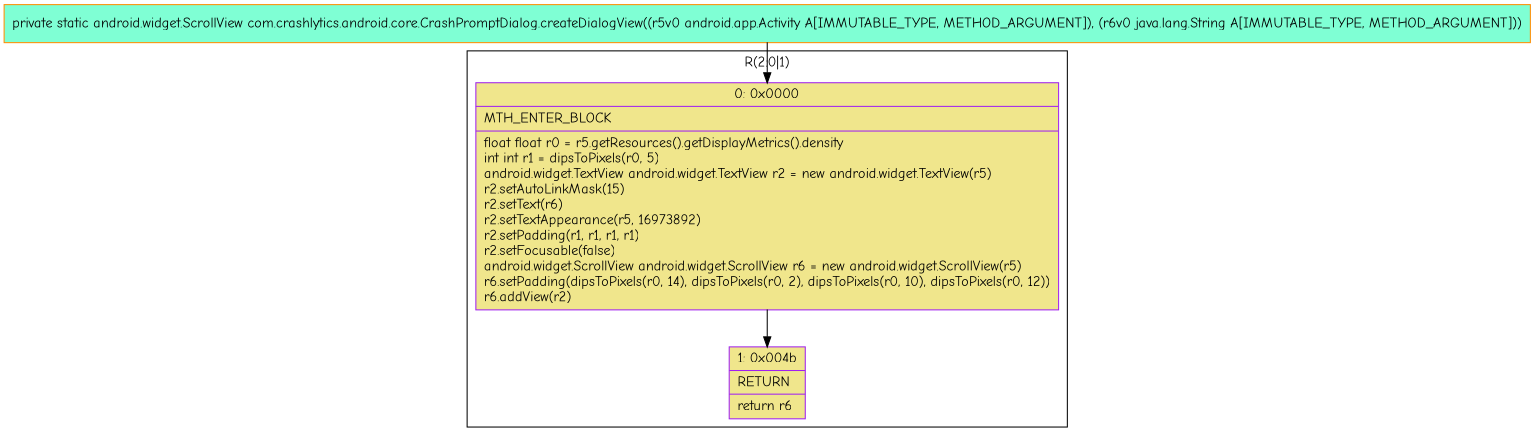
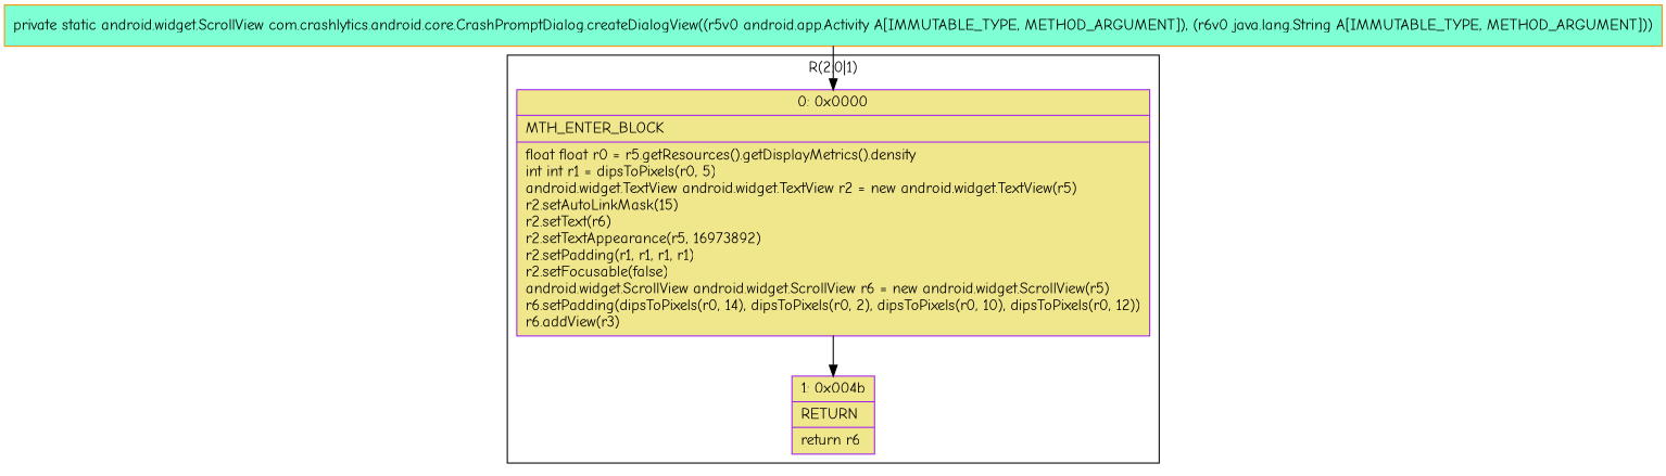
  digraph {
    fontname="Comic Neue"
    node [color=purple shape=record style=filled fillcolor=khaki fontname="Comic Neue"]
    edge [style=solid fontname="Comic Neue"]
-   n1 [label="{0\:\ 0x0000|MTH_ENTER_BLOCK\l|float float r0 = r5.getResources().getDisplayMetrics().density\lint int r1 = dipsToPixels(r0, 5)\landroid.widget.TextView android.widget.TextView r2 = new android.widget.TextView(r5)\lr2.setAutoLinkMask(15)\lr2.setText(r6)\lr2.setTextAppearance(r5, 16973892)\lr2.setPadding(r1, r1, r1, r1)\lr2.setFocusable(false)\landroid.widget.ScrollView android.widget.ScrollView r6 = new android.widget.ScrollView(r5)\lr6.setPadding(dipsToPixels(r0, 14), dipsToPixels(r0, 2), dipsToPixels(r0, 10), dipsToPixels(r0, 12))\lr6.addView(r2)\l}"]
+   n1 [label="{0\:\ 0x0000|MTH_ENTER_BLOCK\l|float float r0 = r5.getResources().getDisplayMetrics().density\lint int r1 = dipsToPixels(r0, 5)\landroid.widget.TextView android.widget.TextView r2 = new android.widget.TextView(r5)\lr2.setAutoLinkMask(15)\lr2.setText(r6)\lr2.setTextAppearance(r5, 16973892)\lr2.setPadding(r1, r1, r1, r1)\lr2.setFocusable(false)\landroid.widget.ScrollView android.widget.ScrollView r6 = new android.widget.ScrollView(r5)\lr6.setPadding(dipsToPixels(r0, 14), dipsToPixels(r0, 2), dipsToPixels(r0, 10), dipsToPixels(r0, 12))\lr6.addView(r3)\l}"]
    n2 [label="{1\:\ 0x004b|RETURN\l|return r6\l}"]
    n3 [label="{private static android.widget.ScrollView com.crashlytics.android.core.CrashPromptDialog.createDialogView((r5v0 android.app.Activity A[IMMUTABLE_TYPE, METHOD_ARGUMENT]), (r6v0 java.lang.String A[IMMUTABLE_TYPE, METHOD_ARGUMENT])) }" fillcolor=aquamarine color=darkorange]
    subgraph cluster_1 {
      label="R(2:0|1)"
      n1
      n2
    }
    n1 -> n2
    n3 -> n1
  }
